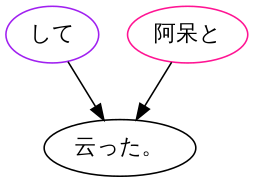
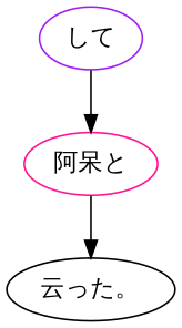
  digraph {
    fontname="Liberation Serif"
    node [fontname="Liberation Serif"]
    edge [fontname="Liberation Serif"]
    n1 [color=black label="云った。"]
    n2 [color=purple label="して"]
    n3 [color=deeppink label="阿呆と"]
-   n2 -> n1
+   n2 -> n3
    n3 -> n1
  }
